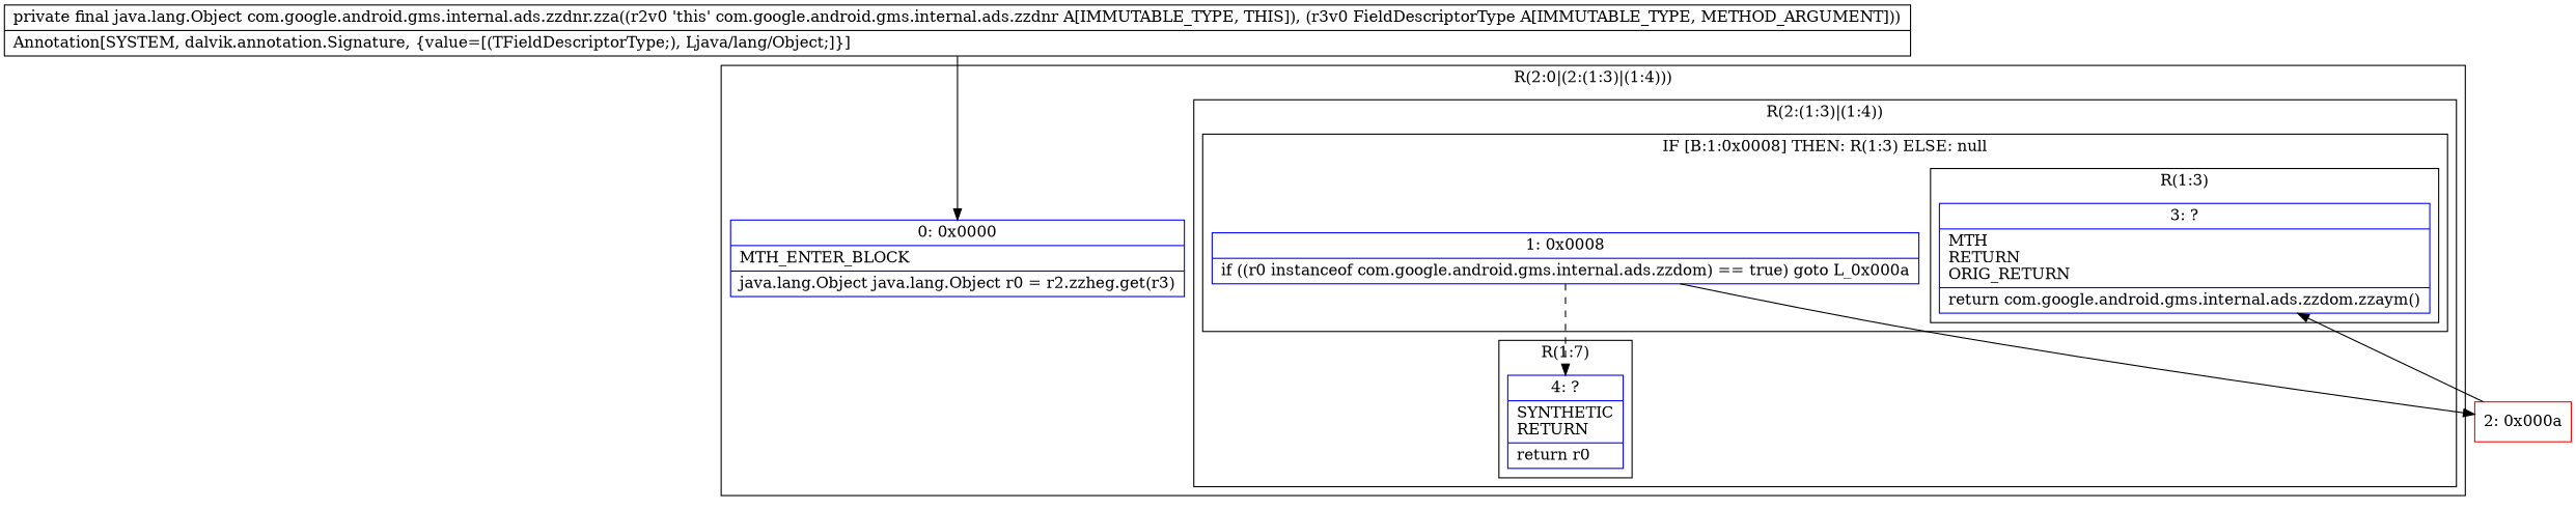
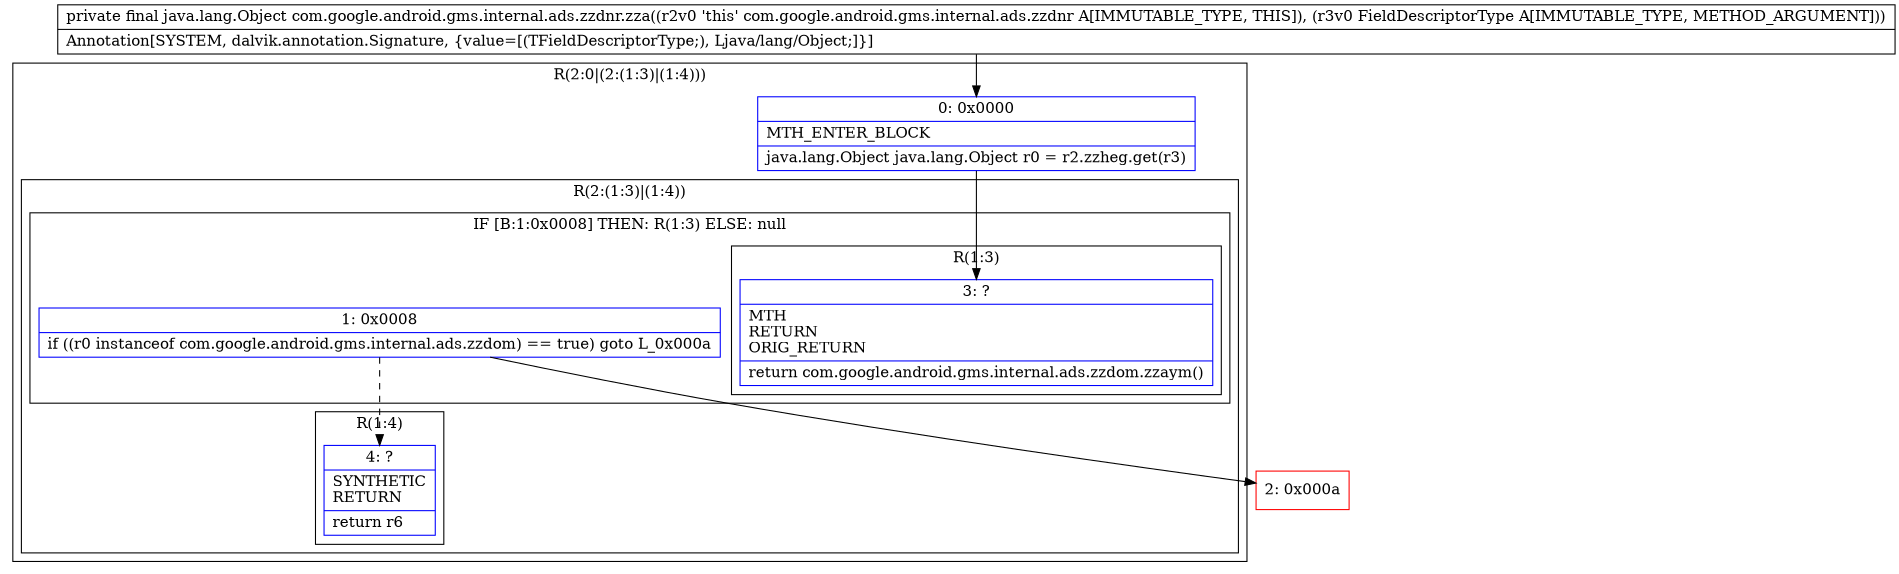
  digraph {
    node [color=blue shape=record]
    n1 [label="{3\:\ ?|MTH\lRETURN\lORIG_RETURN\l|return com.google.android.gms.internal.ads.zzdom.zzaym()\l}"]
    n2 [label="{1\:\ 0x0008|if ((r0 instanceof com.google.android.gms.internal.ads.zzdom) == true) goto L_0x000a\l}"]
-   n3 [label="{4\:\ ?|SYNTHETIC\lRETURN\l|return r0\l}"]
+   n3 [label="{4\:\ ?|SYNTHETIC\lRETURN\l|return r6\l}"]
    n4 [label="{0\:\ 0x0000|MTH_ENTER_BLOCK\l|java.lang.Object java.lang.Object r0 = r2.zzheg.get(r3)\l}"]
    n5 [color=red label="{2\:\ 0x000a}"]
    n6 [label="{private final java.lang.Object com.google.android.gms.internal.ads.zzdnr.zza((r2v0 'this' com.google.android.gms.internal.ads.zzdnr A[IMMUTABLE_TYPE, THIS]), (r3v0 FieldDescriptorType A[IMMUTABLE_TYPE, METHOD_ARGUMENT]))  | Annotation[SYSTEM, dalvik.annotation.Signature, \{value=[(TFieldDescriptorType;), Ljava\/lang\/Object;]\}]\l}" color=""]
    subgraph cluster_1 {
      label="R(2:0|(2:(1:3)|(1:4)))"
      n4
      subgraph cluster_2 {
        label="R(2:(1:3)|(1:4))"
        subgraph cluster_3 {
          label="IF [B:1:0x0008] THEN: R(1:3) ELSE: null"
          n2
          subgraph cluster_4 {
            label="R(1:3)"
            n1
          }
        }
        subgraph cluster_5 {
-         label="R(1:7)"
+         label="R(1:4)"
          n3
        }
      }
    }
    n2 -> n3 [style=dashed]
    n2 -> n5
-   n5 -> n1
+   n4 -> n1
    n6 -> n4
  }
